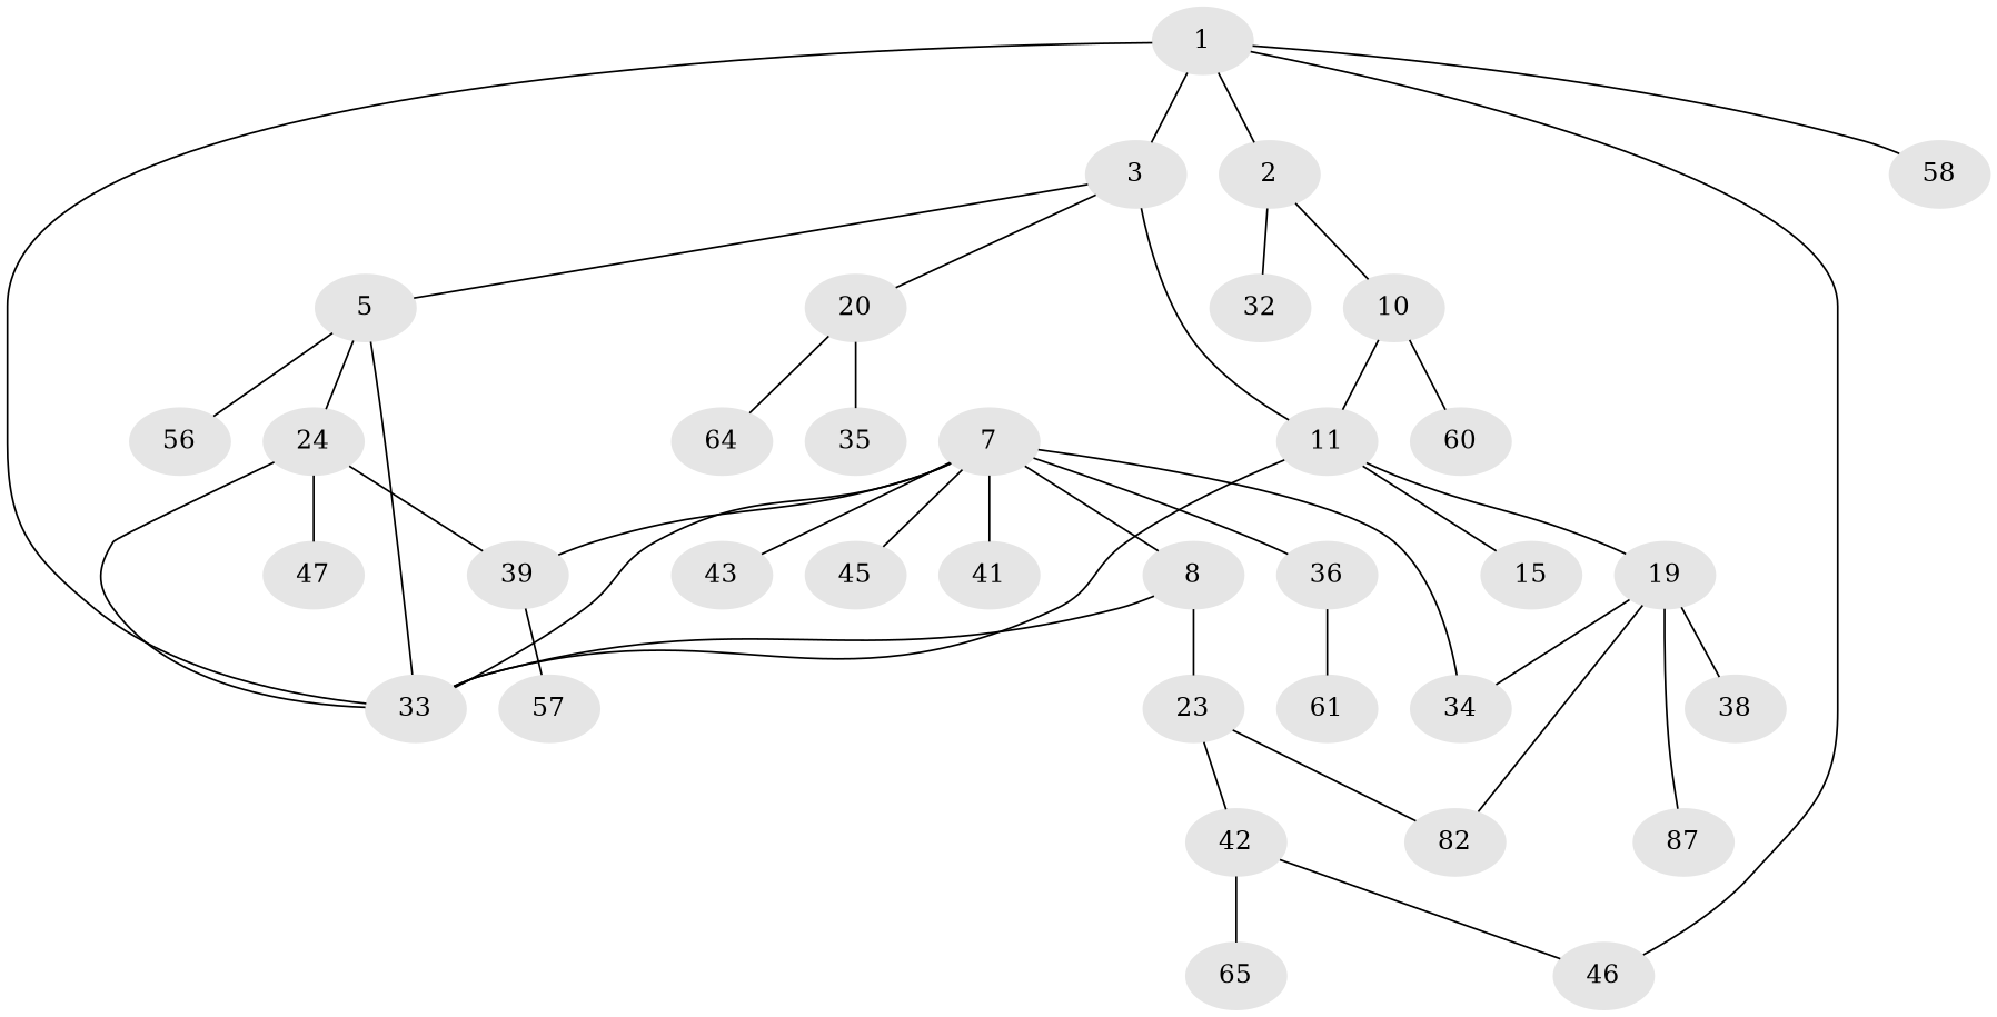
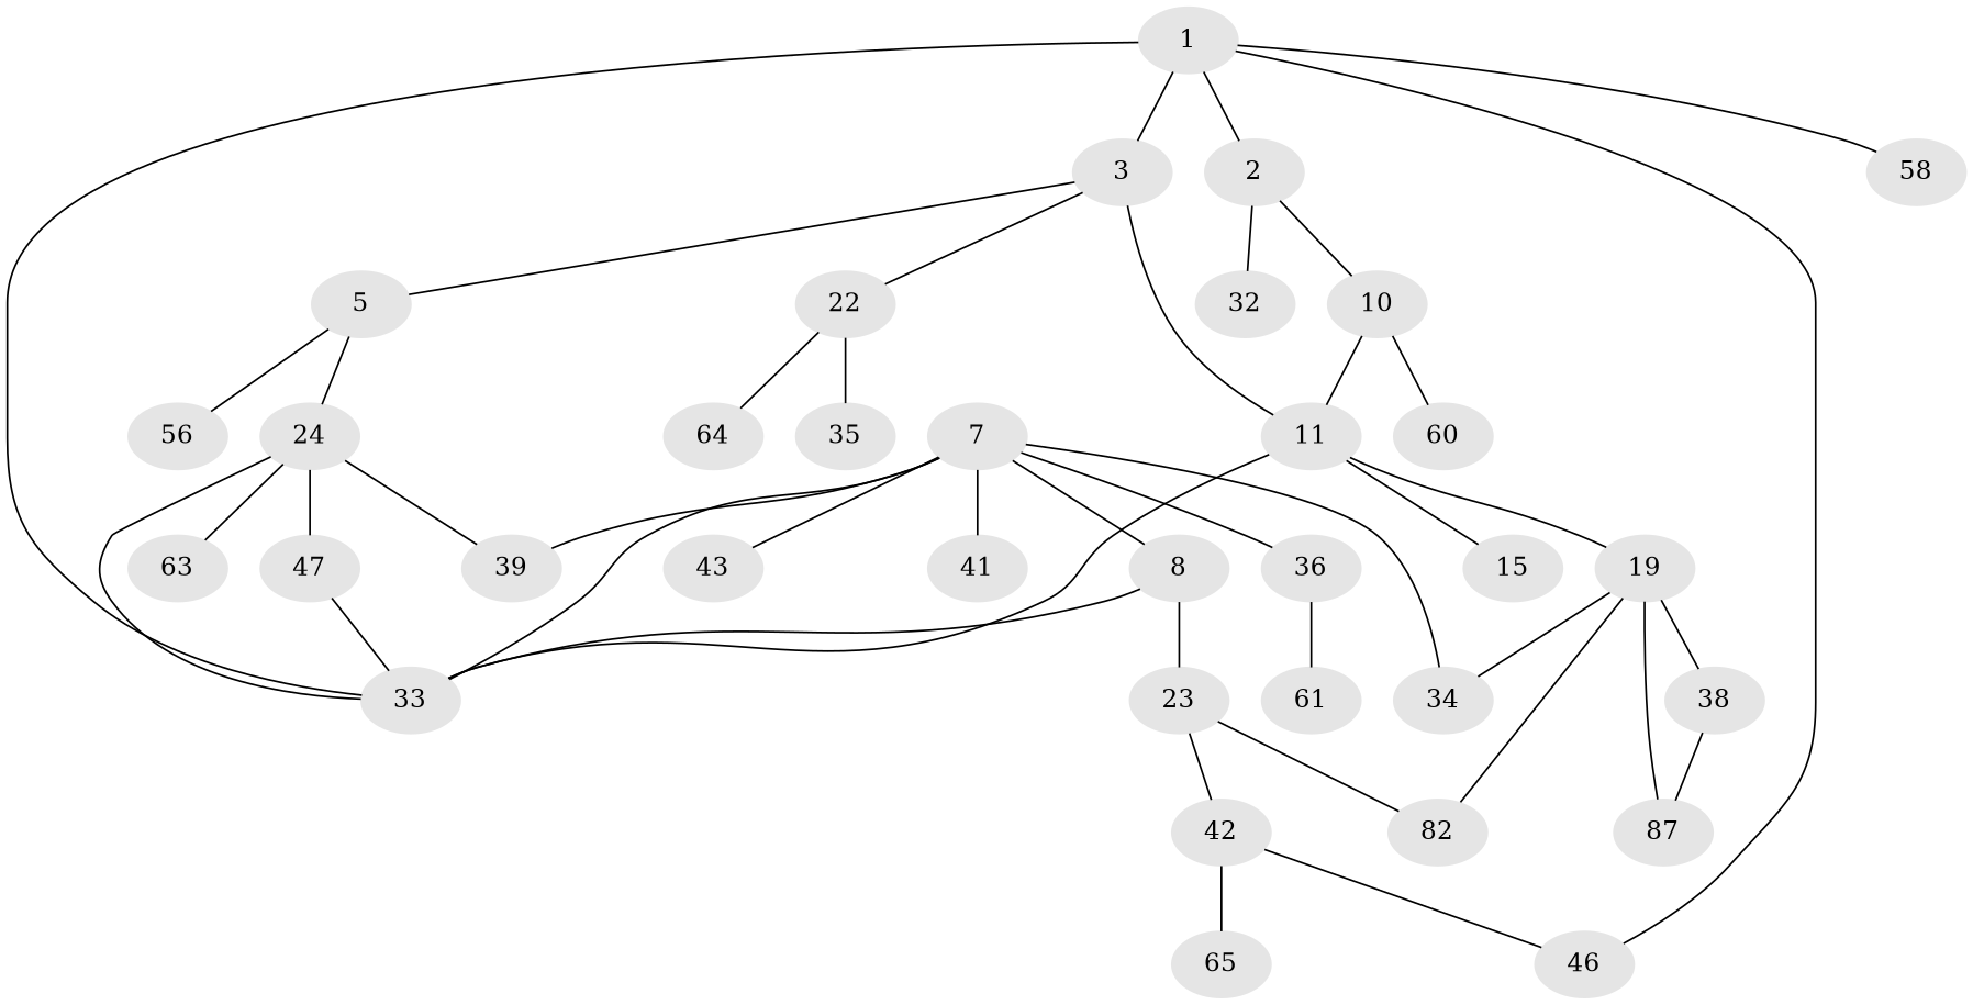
  graph {
    node [color=gray90 style=filled]
    1 [super="+5+6"]
    2
    3
    33 [super="+54+69+48"]
    46 [super="+66"]
    58
    10
    n8 [label=32]
    n9 [label=5 super="+17"]
    11 [super="+14+16"]
-   22 [label=20]
+   22
    7 [super="+12+26+13"]
    8 [super="+32"]
    34
    36 [super="+53"]
    41
    43
-   45
    n19 [label=39]
    60
    24 [super="+37+55"]
    56
    23
    15
    19 [super="+20+21"]
    35
    64
    47
+   63
    61 [super="+70"]
    38 [super="+72"]
    n32 [label=87]
-   57
    n34 [label=82]
    42
    65
    1 -- 2
    1 -- 3 [weight=2]
    1 -- 33
    1 -- 46
    1 -- 58
    2 -- 10
    2 -- n8
    3 -- n9
    3 -- 11
    3 -- 22
    10 -- 11
    10 -- 60
-   n9 -- 33
+   47 -- 33
    n9 -- 24
    n9 -- 56
    11 -- 33
    11 -- 15
    11 -- 19
    22 -- 35
    22 -- 64
    7 -- 33 [weight=2]
    7 -- 8
    7 -- 34
    7 -- 36 [weight=2]
    7 -- 41
    7 -- 43
-   7 -- 45
    7 -- n19
    8 -- 33
    8 -- 23
    36 -- 61
-   n19 -- 57
    24 -- 33
    24 -- n19
    24 -- 47
+   24 -- 63
    23 -- n34
    23 -- 42
    19 -- 34
    19 -- 38
    19 -- n32
    19 -- n34
+   38 -- n32
    42 -- 46
    42 -- 65
  }
